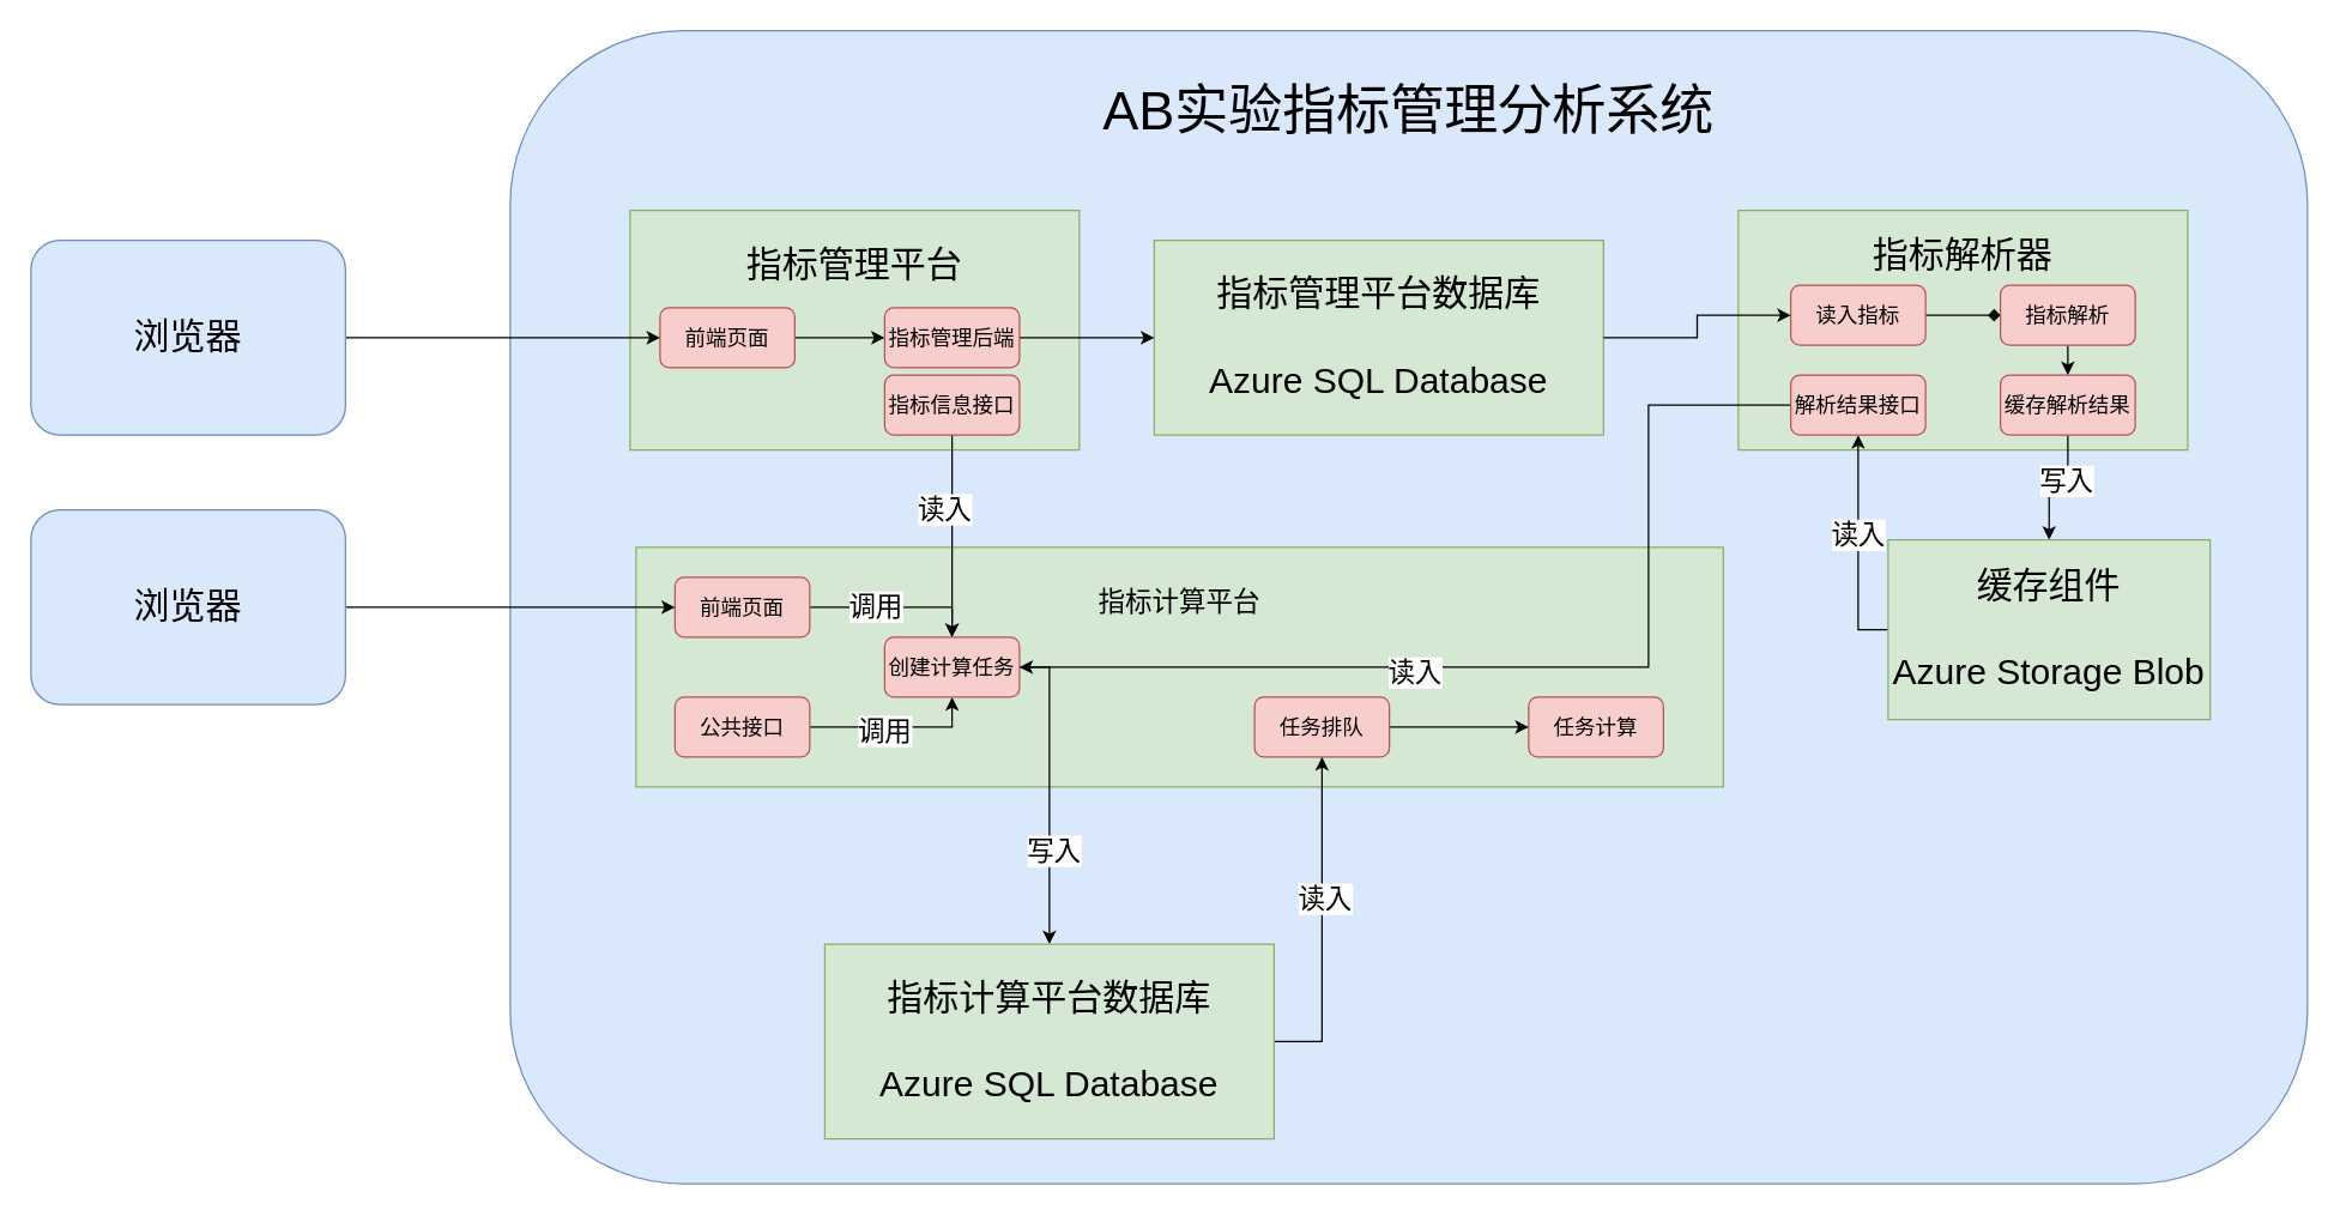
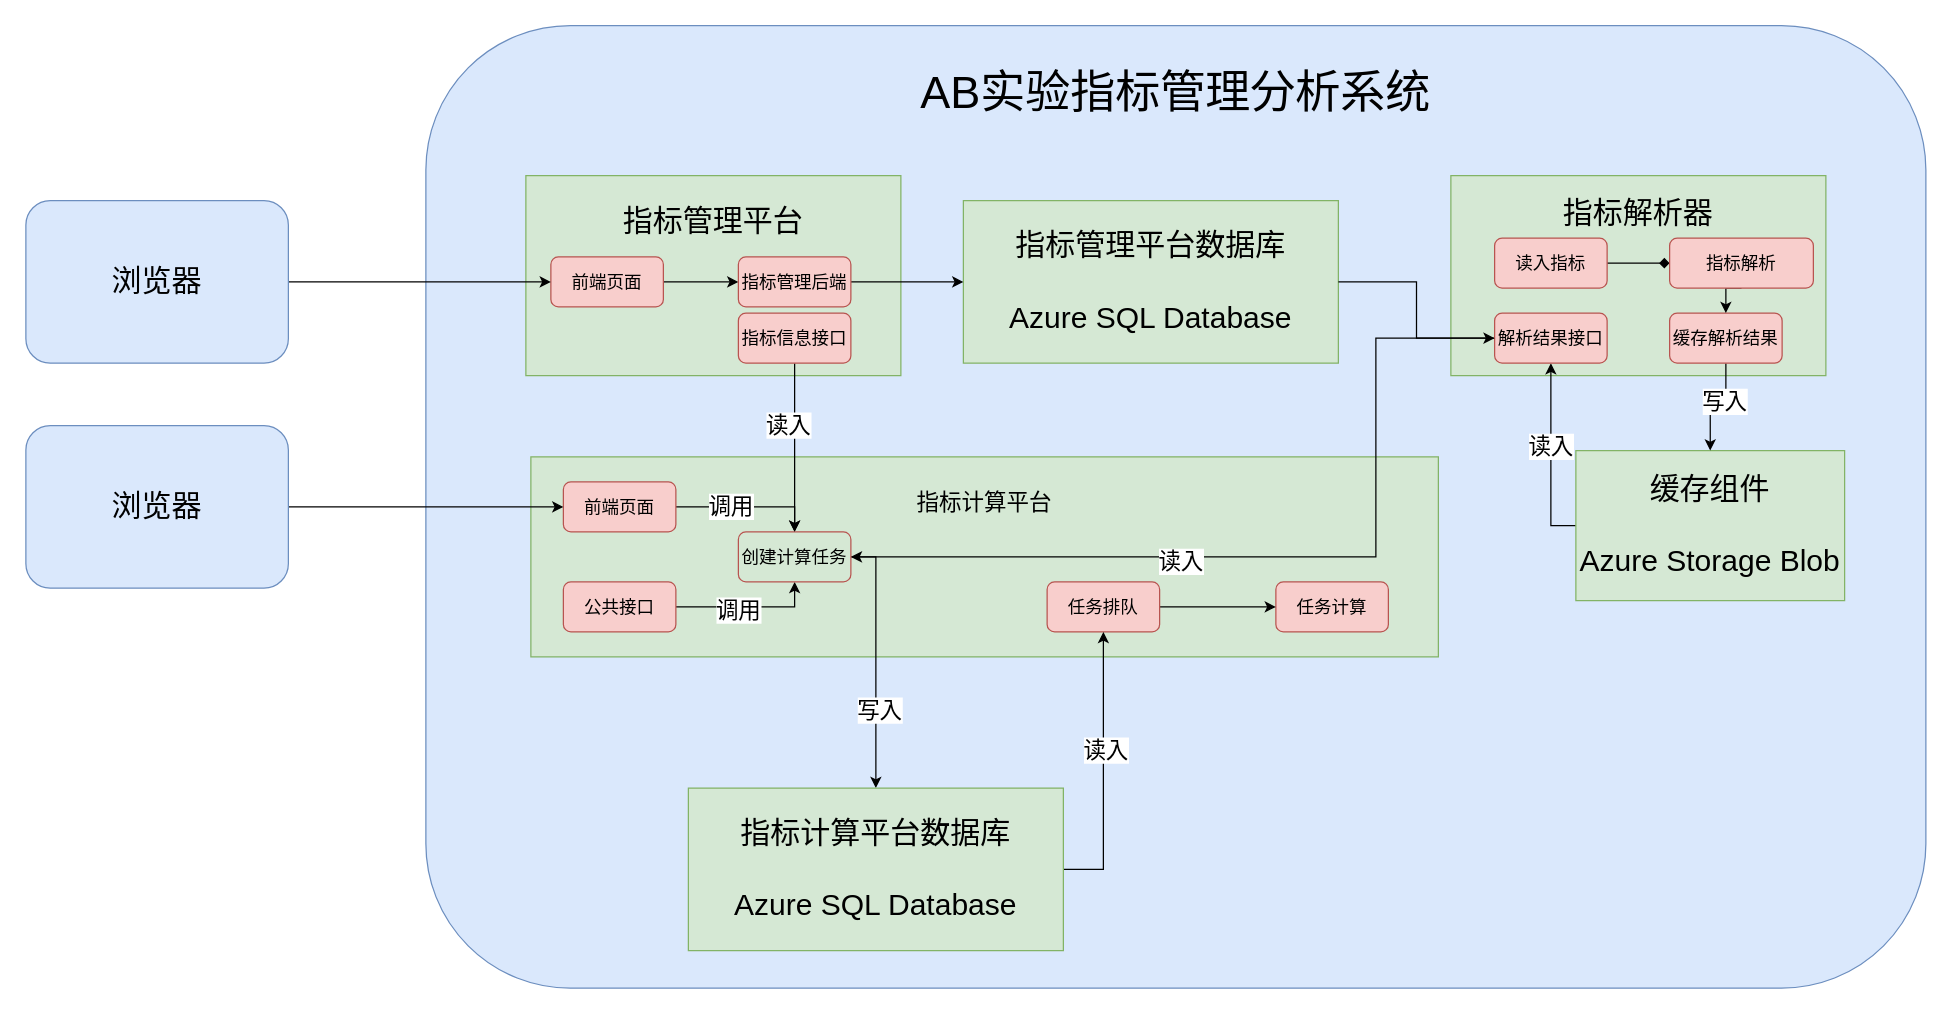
  <mxCell id="0" />
  <mxCell id="1" parent="0" />
  <mxCell id="2" value="&lt;font style=&quot;font-size: 36px;&quot;&gt;AB&lt;span style=&quot;font-family: 宋体;&quot;&gt;实验指标管理分析系统&lt;br&gt;&lt;br&gt;&lt;br&gt;&lt;br&gt;&lt;br&gt;&lt;br&gt;&lt;br&gt;&lt;br&gt;&lt;br&gt;&lt;br&gt;&lt;br&gt;&lt;br&gt;&lt;br&gt;&lt;br&gt;&lt;br&gt;&lt;br&gt;&lt;/span&gt;&lt;/font&gt;" style="rounded=1;whiteSpace=wrap;html=1;fillColor=#dae8fc;strokeColor=#6c8ebf;" parent="1" vertex="1"><mxGeometry x="340" y="20" width="1200" height="770" as="geometry" /></mxCell>
  <mxCell id="3" value="&lt;font style=&quot;&quot;&gt;&lt;font style=&quot;font-size: 24px;&quot;&gt;指标管理平台&lt;br&gt;&lt;br&gt;&lt;br&gt;&lt;/font&gt;&lt;br&gt;&lt;br&gt;&lt;/font&gt;" style="rounded=0;whiteSpace=wrap;html=1;fillColor=#d5e8d4;strokeColor=#82b366;" parent="1" vertex="1"><mxGeometry x="420" y="140" width="300" height="160" as="geometry" /></mxCell>
  <mxCell id="4" style="edgeStyle=orthogonalEdgeStyle;rounded=0;orthogonalLoop=1;jettySize=auto;html=1;exitX=1;exitY=0.5;exitDx=0;exitDy=0;entryX=0;entryY=0.5;entryDx=0;entryDy=0;" parent="1" source="5" target="13" edge="1"><mxGeometry relative="1" as="geometry" /></mxCell>
  <mxCell id="5" value="&lt;font style=&quot;font-size: 14px;&quot;&gt;前端页面&lt;/font&gt;" style="rounded=1;whiteSpace=wrap;html=1;fillColor=#f8cecc;strokeColor=#b85450;" parent="1" vertex="1"><mxGeometry x="440" y="205" width="90" height="40" as="geometry" /></mxCell>
  <mxCell id="6" value="&lt;font style=&quot;&quot;&gt;&lt;font style=&quot;font-size: 24px;&quot;&gt;指标管理平台数据库&lt;br&gt;&lt;br&gt;Azure SQL Database&lt;/font&gt;&lt;br&gt;&lt;/font&gt;" style="rounded=0;whiteSpace=wrap;html=1;fillColor=#d5e8d4;strokeColor=#82b366;" parent="1" vertex="1"><mxGeometry x="770" y="160" width="300" height="130" as="geometry" /></mxCell>
  <mxCell id="7" value="&lt;font style=&quot;&quot;&gt;&lt;font style=&quot;font-size: 24px;&quot;&gt;指标解析器&lt;br&gt;&lt;br&gt;&lt;br&gt;&lt;br&gt;&lt;/font&gt;&lt;br&gt;&lt;/font&gt;" style="rounded=0;whiteSpace=wrap;html=1;fillColor=#d5e8d4;strokeColor=#82b366;" parent="1" vertex="1"><mxGeometry x="1160" y="140" width="300" height="160" as="geometry" /></mxCell>
  <mxCell id="8" style="edgeStyle=orthogonalEdgeStyle;rounded=0;orthogonalLoop=1;jettySize=auto;html=1;exitX=0;exitY=0.5;exitDx=0;exitDy=0;entryX=0.5;entryY=1;entryDx=0;entryDy=0;" parent="1" source="10" target="16" edge="1"><mxGeometry relative="1" as="geometry" /></mxCell>
  <mxCell id="9" value="&lt;font style=&quot;font-size: 18px;&quot;&gt;读入&lt;/font&gt;" style="edgeLabel;html=1;align=center;verticalAlign=middle;resizable=0;points=[];" parent="8" vertex="1" connectable="0"><mxGeometry x="0.124" y="1" relative="1" as="geometry"><mxPoint as="offset" /></mxGeometry></mxCell>
  <mxCell id="10" value="&lt;font style=&quot;&quot;&gt;&lt;font style=&quot;font-size: 24px;&quot;&gt;缓存组件&lt;br&gt;&lt;br&gt;Azure Storage Blob&lt;/font&gt;&lt;br&gt;&lt;/font&gt;" style="rounded=0;whiteSpace=wrap;html=1;fillColor=#d5e8d4;strokeColor=#82b366;" parent="1" vertex="1"><mxGeometry x="1260" y="360" width="215" height="120" as="geometry" /></mxCell>
  <mxCell id="11" value="&lt;font style=&quot;font-size: 18px;&quot;&gt;指标计算平台&lt;br&gt;&lt;br&gt;&lt;br&gt;&lt;br&gt;&lt;br&gt;&lt;/font&gt;" style="rounded=0;whiteSpace=wrap;html=1;fillColor=#d5e8d4;strokeColor=#82b366;" parent="1" vertex="1"><mxGeometry x="424" y="365" width="726" height="160" as="geometry" /></mxCell>
  <mxCell id="12" style="edgeStyle=orthogonalEdgeStyle;rounded=0;orthogonalLoop=1;jettySize=auto;html=1;exitX=1;exitY=0.5;exitDx=0;exitDy=0;entryX=0;entryY=0.5;entryDx=0;entryDy=0;" edge="1" parent="1" source="13" target="6"><mxGeometry relative="1" as="geometry" /></mxCell>
  <mxCell id="13" value="&lt;font style=&quot;font-size: 14px;&quot;&gt;指标管理后端&lt;/font&gt;" style="rounded=1;whiteSpace=wrap;html=1;fillColor=#f8cecc;strokeColor=#b85450;" parent="1" vertex="1"><mxGeometry x="590" y="205" width="90" height="40" as="geometry" /></mxCell>
  <mxCell id="14" style="edgeStyle=orthogonalEdgeStyle;rounded=0;orthogonalLoop=1;jettySize=auto;html=1;exitX=0;exitY=0.5;exitDx=0;exitDy=0;entryX=1;entryY=0.5;entryDx=0;entryDy=0;" parent="1" source="16" target="33" edge="1"><mxGeometry relative="1" as="geometry"><Array as="points"><mxPoint x="1100" y="270" /><mxPoint x="1100" y="445" /></Array></mxGeometry></mxCell>
  <mxCell id="15" value="&lt;font style=&quot;font-size: 18px;&quot;&gt;读入&lt;/font&gt;" style="edgeLabel;html=1;align=center;verticalAlign=middle;resizable=0;points=[];" parent="14" vertex="1" connectable="0"><mxGeometry x="0.241" y="3" relative="1" as="geometry"><mxPoint x="1" as="offset" /></mxGeometry></mxCell>
  <mxCell id="16" value="&lt;font style=&quot;font-size: 14px;&quot;&gt;解析结果接口&lt;/font&gt;" style="rounded=1;whiteSpace=wrap;html=1;fillColor=#f8cecc;strokeColor=#b85450;" parent="1" vertex="1"><mxGeometry x="1195" y="250" width="90" height="40" as="geometry" /></mxCell>
  <mxCell id="17" style="edgeStyle=orthogonalEdgeStyle;rounded=0;orthogonalLoop=1;jettySize=auto;html=1;exitX=0.5;exitY=1;exitDx=0;exitDy=0;entryX=0.5;entryY=0;entryDx=0;entryDy=0;" parent="1" source="19" target="10" edge="1"><mxGeometry relative="1" as="geometry" /></mxCell>
  <mxCell id="18" value="&lt;font style=&quot;font-size: 18px;&quot;&gt;写入&lt;/font&gt;" style="edgeLabel;html=1;align=center;verticalAlign=middle;resizable=0;points=[];" parent="17" vertex="1" connectable="0"><mxGeometry x="-0.266" y="-2" relative="1" as="geometry"><mxPoint as="offset" /></mxGeometry></mxCell>
  <mxCell id="19" value="&lt;font style=&quot;font-size: 14px;&quot;&gt;缓存解析结果&lt;/font&gt;" style="rounded=1;whiteSpace=wrap;html=1;fillColor=#f8cecc;strokeColor=#b85450;" parent="1" vertex="1"><mxGeometry x="1335" y="250" width="90" height="40" as="geometry" /></mxCell>
  <mxCell id="20" style="edgeStyle=orthogonalEdgeStyle;rounded=0;orthogonalLoop=1;jettySize=auto;html=1;exitX=1;exitY=0.5;exitDx=0;exitDy=0;entryX=0;entryY=0.5;entryDx=0;entryDy=0;endArrow=diamond;" parent="1" source="21" target="23" edge="1"><mxGeometry relative="1" as="geometry" /></mxCell>
  <mxCell id="21" value="&lt;font style=&quot;font-size: 14px;&quot;&gt;读入指标&lt;/font&gt;" style="rounded=1;whiteSpace=wrap;html=1;fillColor=#f8cecc;strokeColor=#b85450;" parent="1" vertex="1"><mxGeometry x="1195" y="190" width="90" height="40" as="geometry" /></mxCell>
  <mxCell id="22" style="edgeStyle=orthogonalEdgeStyle;rounded=0;orthogonalLoop=1;jettySize=auto;html=1;exitX=0.5;exitY=1;exitDx=0;exitDy=0;entryX=0.5;entryY=0;entryDx=0;entryDy=0;" parent="1" source="23" target="19" edge="1"><mxGeometry relative="1" as="geometry" /></mxCell>
- <mxCell id="23" value="&lt;font style=&quot;font-size: 14px;&quot;&gt;指标解析&lt;/font&gt;" style="rounded=1;whiteSpace=wrap;html=1;fillColor=#f8cecc;strokeColor=#b85450;" parent="1" vertex="1"><mxGeometry x="1335" y="190" width="90" height="40" as="geometry" /></mxCell>
+ <mxCell id="23" value="&lt;font style=&quot;font-size: 14px;&quot;&gt;指标解析&lt;/font&gt;" style="rounded=1;whiteSpace=wrap;html=1;fillColor=#f8cecc;strokeColor=#b85450;" parent="1" vertex="1"><mxGeometry x="1335" y="190" width="115" height="40" as="geometry" /></mxCell>
  <mxCell id="24" style="edgeStyle=orthogonalEdgeStyle;rounded=0;orthogonalLoop=1;jettySize=auto;html=1;exitX=1;exitY=0.5;exitDx=0;exitDy=0;entryX=0.5;entryY=0;entryDx=0;entryDy=0;" parent="1" source="26" target="33" edge="1"><mxGeometry relative="1" as="geometry" /></mxCell>
  <mxCell id="25" value="&lt;font style=&quot;font-size: 18px;&quot;&gt;调用&lt;/font&gt;" style="edgeLabel;html=1;align=center;verticalAlign=middle;resizable=0;points=[];" vertex="1" connectable="0" parent="24"><mxGeometry x="-0.27" y="1" relative="1" as="geometry"><mxPoint x="1" as="offset" /></mxGeometry></mxCell>
  <mxCell id="26" value="&lt;font style=&quot;font-size: 14px;&quot;&gt;前端页面&lt;/font&gt;" style="rounded=1;whiteSpace=wrap;html=1;fillColor=#f8cecc;strokeColor=#b85450;" parent="1" vertex="1"><mxGeometry x="450" y="385" width="90" height="40" as="geometry" /></mxCell>
  <mxCell id="27" style="edgeStyle=orthogonalEdgeStyle;rounded=0;orthogonalLoop=1;jettySize=auto;html=1;exitX=1;exitY=0.5;exitDx=0;exitDy=0;entryX=0.5;entryY=1;entryDx=0;entryDy=0;" parent="1" source="29" target="33" edge="1"><mxGeometry relative="1" as="geometry" /></mxCell>
  <mxCell id="28" value="&lt;font style=&quot;font-size: 18px;&quot;&gt;调用&lt;/font&gt;" style="edgeLabel;html=1;align=center;verticalAlign=middle;resizable=0;points=[];" vertex="1" connectable="0" parent="27"><mxGeometry x="-0.17" y="-2" relative="1" as="geometry"><mxPoint x="1" as="offset" /></mxGeometry></mxCell>
  <mxCell id="29" value="&lt;font style=&quot;font-size: 14px;&quot;&gt;公共接口&lt;/font&gt;" style="rounded=1;whiteSpace=wrap;html=1;fillColor=#f8cecc;strokeColor=#b85450;" parent="1" vertex="1"><mxGeometry x="450" y="465" width="90" height="40" as="geometry" /></mxCell>
  <mxCell id="30" value="&lt;font style=&quot;font-size: 14px;&quot;&gt;任务计算&lt;/font&gt;" style="rounded=1;whiteSpace=wrap;html=1;fillColor=#f8cecc;strokeColor=#b85450;" parent="1" vertex="1"><mxGeometry x="1020" y="465" width="90" height="40" as="geometry" /></mxCell>
  <mxCell id="31" style="edgeStyle=orthogonalEdgeStyle;rounded=0;orthogonalLoop=1;jettySize=auto;html=1;exitX=1;exitY=0.5;exitDx=0;exitDy=0;" parent="1" source="33" target="38" edge="1"><mxGeometry relative="1" as="geometry" /></mxCell>
  <mxCell id="32" value="&lt;font style=&quot;font-size: 18px;&quot;&gt;写入&lt;/font&gt;" style="edgeLabel;html=1;align=center;verticalAlign=middle;resizable=0;points=[];" parent="31" vertex="1" connectable="0"><mxGeometry x="0.381" y="2" relative="1" as="geometry"><mxPoint as="offset" /></mxGeometry></mxCell>
- <mxCell id="33" value="&lt;font style=&quot;font-size: 14px;&quot;&gt;创建计算任务&lt;/font&gt;" style="rounded=1;whiteSpace=wrap;html=1;fillColor=#f8cecc;strokeColor=#b85450;" parent="1" vertex="1"><mxGeometry x="590" y="425" width="90" height="40" as="geometry" /></mxCell>
+ <mxCell id="33" value="&lt;font style=&quot;font-size: 14px;&quot;&gt;创建计算任务&lt;/font&gt;" style="rounded=1;whiteSpace=wrap;html=1;fillColor=#d5e8d4;strokeColor=#b85450;" parent="1" vertex="1"><mxGeometry x="590" y="425" width="90" height="40" as="geometry" /></mxCell>
  <mxCell id="34" style="edgeStyle=orthogonalEdgeStyle;rounded=0;orthogonalLoop=1;jettySize=auto;html=1;exitX=1;exitY=0.5;exitDx=0;exitDy=0;entryX=0;entryY=0.5;entryDx=0;entryDy=0;" parent="1" source="35" target="30" edge="1"><mxGeometry relative="1" as="geometry" /></mxCell>
  <mxCell id="35" value="&lt;font style=&quot;font-size: 14px;&quot;&gt;任务排队&lt;/font&gt;" style="rounded=1;whiteSpace=wrap;html=1;fillColor=#f8cecc;strokeColor=#b85450;" parent="1" vertex="1"><mxGeometry x="837" y="465" width="90" height="40" as="geometry" /></mxCell>
  <mxCell id="36" style="edgeStyle=orthogonalEdgeStyle;rounded=0;orthogonalLoop=1;jettySize=auto;html=1;exitX=1;exitY=0.5;exitDx=0;exitDy=0;entryX=0.5;entryY=1;entryDx=0;entryDy=0;" parent="1" source="38" target="35" edge="1"><mxGeometry relative="1" as="geometry" /></mxCell>
  <mxCell id="37" value="&lt;font style=&quot;font-size: 18px;&quot;&gt;读入&lt;/font&gt;" style="edgeLabel;html=1;align=center;verticalAlign=middle;resizable=0;points=[];" parent="36" vertex="1" connectable="0"><mxGeometry x="0.157" y="-1" relative="1" as="geometry"><mxPoint as="offset" /></mxGeometry></mxCell>
  <mxCell id="38" value="&lt;font style=&quot;&quot;&gt;&lt;font style=&quot;font-size: 24px;&quot;&gt;指标计算平台数据库&lt;br&gt;&lt;br&gt;Azure SQL Database&lt;/font&gt;&lt;br&gt;&lt;/font&gt;" style="rounded=0;whiteSpace=wrap;html=1;fillColor=#d5e8d4;strokeColor=#82b366;" parent="1" vertex="1"><mxGeometry x="550" y="630" width="300" height="130" as="geometry" /></mxCell>
- <mxCell id="39" style="edgeStyle=orthogonalEdgeStyle;rounded=0;orthogonalLoop=1;jettySize=auto;html=1;exitX=1;exitY=0.5;exitDx=0;exitDy=0;entryX=0;entryY=0.5;entryDx=0;entryDy=0;" edge="1" parent="1" source="6" target="21"><mxGeometry relative="1" as="geometry" /></mxCell>
+ <mxCell id="39" style="edgeStyle=orthogonalEdgeStyle;rounded=0;orthogonalLoop=1;jettySize=auto;html=1;exitX=1;exitY=0.5;exitDx=0;exitDy=0;" edge="1" parent="1" source="6" target="16"><mxGeometry relative="1" as="geometry" /></mxCell>
  <mxCell id="40" style="edgeStyle=orthogonalEdgeStyle;rounded=0;orthogonalLoop=1;jettySize=auto;html=1;exitX=1;exitY=0.5;exitDx=0;exitDy=0;" edge="1" parent="1" source="41" target="5"><mxGeometry relative="1" as="geometry" /></mxCell>
  <mxCell id="41" value="&lt;font style=&quot;font-size: 24px;&quot;&gt;浏览器&lt;br&gt;&lt;/font&gt;" style="rounded=1;whiteSpace=wrap;html=1;fillColor=#dae8fc;strokeColor=#6c8ebf;" vertex="1" parent="1"><mxGeometry x="20" y="160" width="210" height="130" as="geometry" /></mxCell>
  <mxCell id="42" style="edgeStyle=orthogonalEdgeStyle;rounded=0;orthogonalLoop=1;jettySize=auto;html=1;exitX=0.5;exitY=1;exitDx=0;exitDy=0;entryX=0.5;entryY=0;entryDx=0;entryDy=0;" edge="1" parent="1" source="44" target="33"><mxGeometry relative="1" as="geometry"><Array as="points"><mxPoint x="635" y="330" /><mxPoint x="635" y="330" /></Array></mxGeometry></mxCell>
  <mxCell id="43" value="&lt;font style=&quot;font-size: 18px;&quot;&gt;读入&lt;/font&gt;" style="edgeLabel;html=1;align=center;verticalAlign=middle;resizable=0;points=[];" vertex="1" connectable="0" parent="42"><mxGeometry x="-0.276" y="-6" relative="1" as="geometry"><mxPoint as="offset" /></mxGeometry></mxCell>
  <mxCell id="44" value="&lt;font style=&quot;font-size: 14px;&quot;&gt;指标信息接口&lt;/font&gt;" style="rounded=1;whiteSpace=wrap;html=1;fillColor=#f8cecc;strokeColor=#b85450;" vertex="1" parent="1"><mxGeometry x="590" y="250" width="90" height="40" as="geometry" /></mxCell>
  <mxCell id="45" style="edgeStyle=orthogonalEdgeStyle;rounded=0;orthogonalLoop=1;jettySize=auto;html=1;exitX=1;exitY=0.5;exitDx=0;exitDy=0;entryX=0;entryY=0.5;entryDx=0;entryDy=0;" edge="1" parent="1" source="46" target="26"><mxGeometry relative="1" as="geometry" /></mxCell>
  <mxCell id="46" value="&lt;font style=&quot;font-size: 24px;&quot;&gt;浏览器&lt;br&gt;&lt;/font&gt;" style="rounded=1;whiteSpace=wrap;html=1;fillColor=#dae8fc;strokeColor=#6c8ebf;" vertex="1" parent="1"><mxGeometry x="20" y="340" width="210" height="130" as="geometry" /></mxCell>
